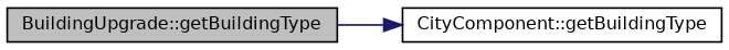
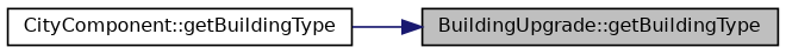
  digraph {
    rankdir=LR
    node [color=black fontname=Helvetica fontsize=10 shape=record style=filled]
    n1 [fillcolor=grey75 fontcolor=black height=0.2 label="BuildingUpgrade::getBuildingType" width=0.4]
    n2 [fillcolor=white height=0.2 label="CityComponent::getBuildingType" width=0.4]
-   n1 -> n2 [color=midnightblue fontname=Helvetica fontsize=10 labelfontname=Helvetica labelfontsize=10 style=solid]
+   n2 -> n1 [color=midnightblue fontname=Helvetica fontsize=10 labelfontname=Helvetica labelfontsize=10 style=solid]
  }
